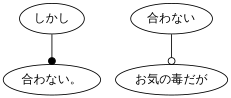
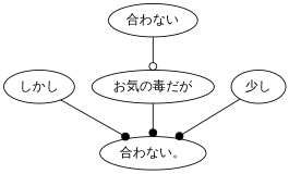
  digraph {
    fontname="PT Serif"
    node [fontname="PT Serif"]
    edge [arrowhead=dot fontname="PT Serif"]
    n1 [label="しかし"]
    n2 [label="合わない。"]
    n3 [label="合わない"]
    n4 [label="お気の毒だが"]
+   n5 [label="少し"]
    n1 -> n2
    n3 -> n4 [arrowhead=odot]
+   n4 -> n2
+   n5 -> n2
  }
